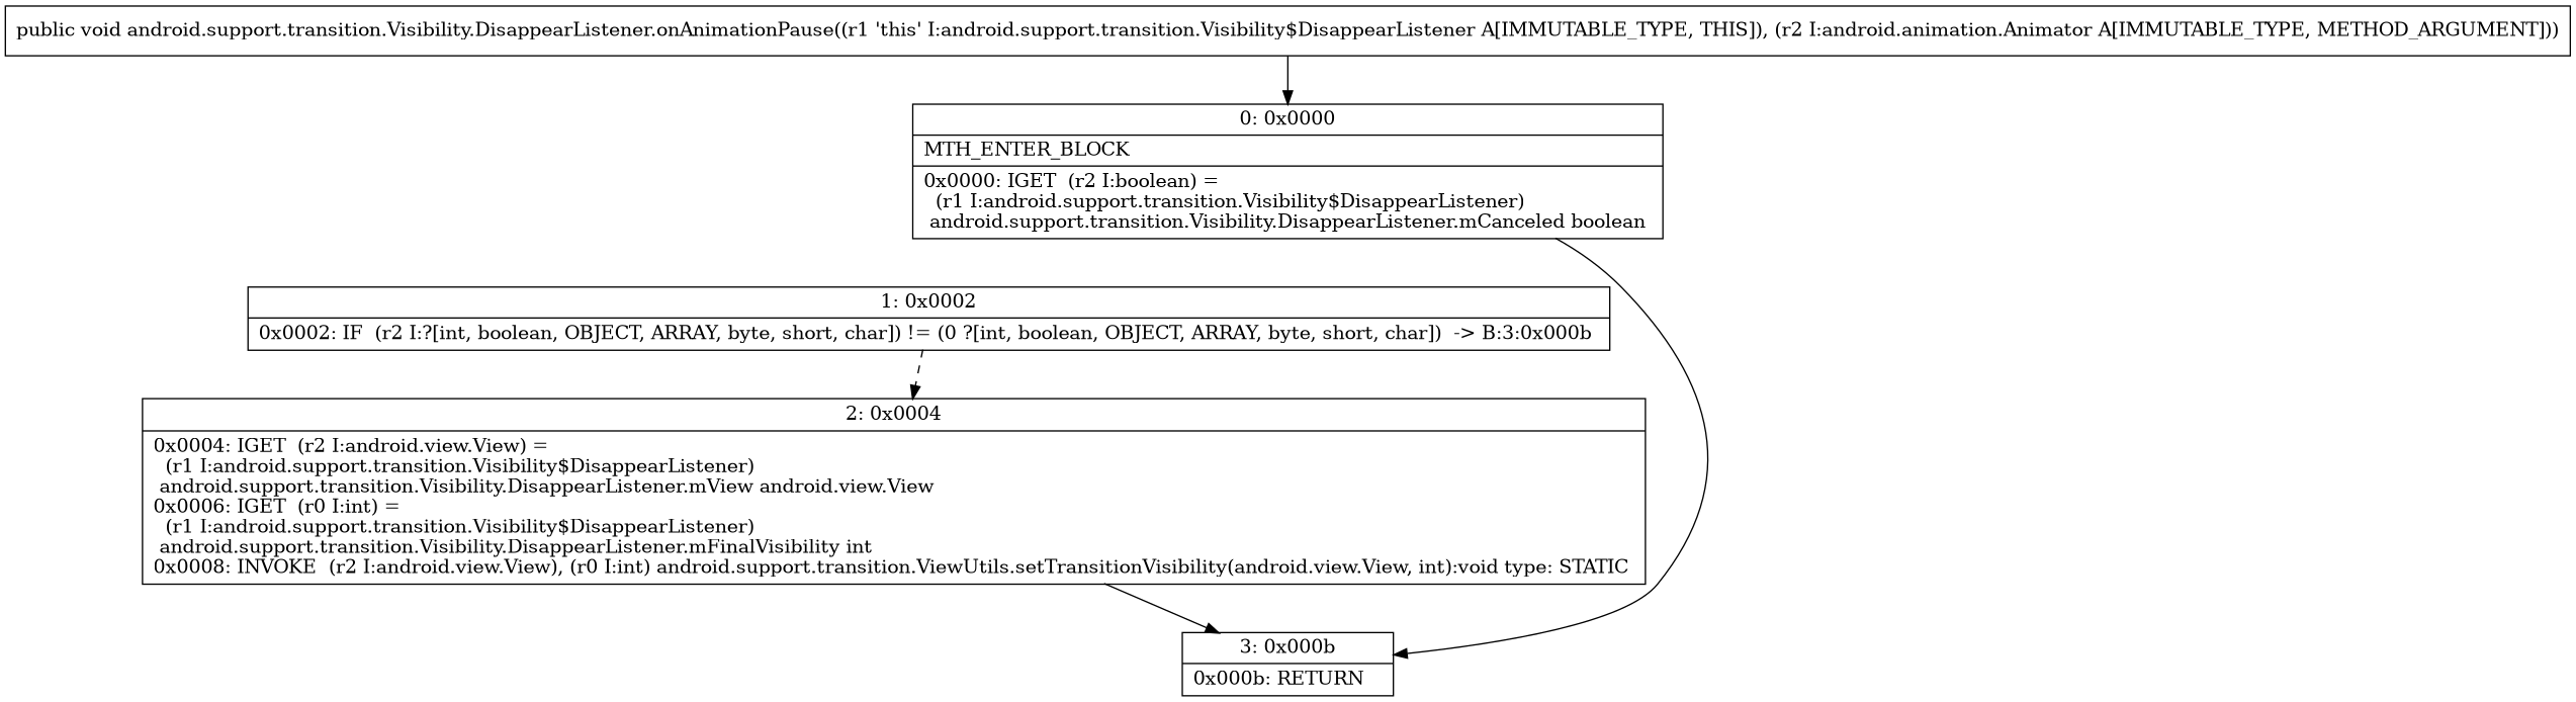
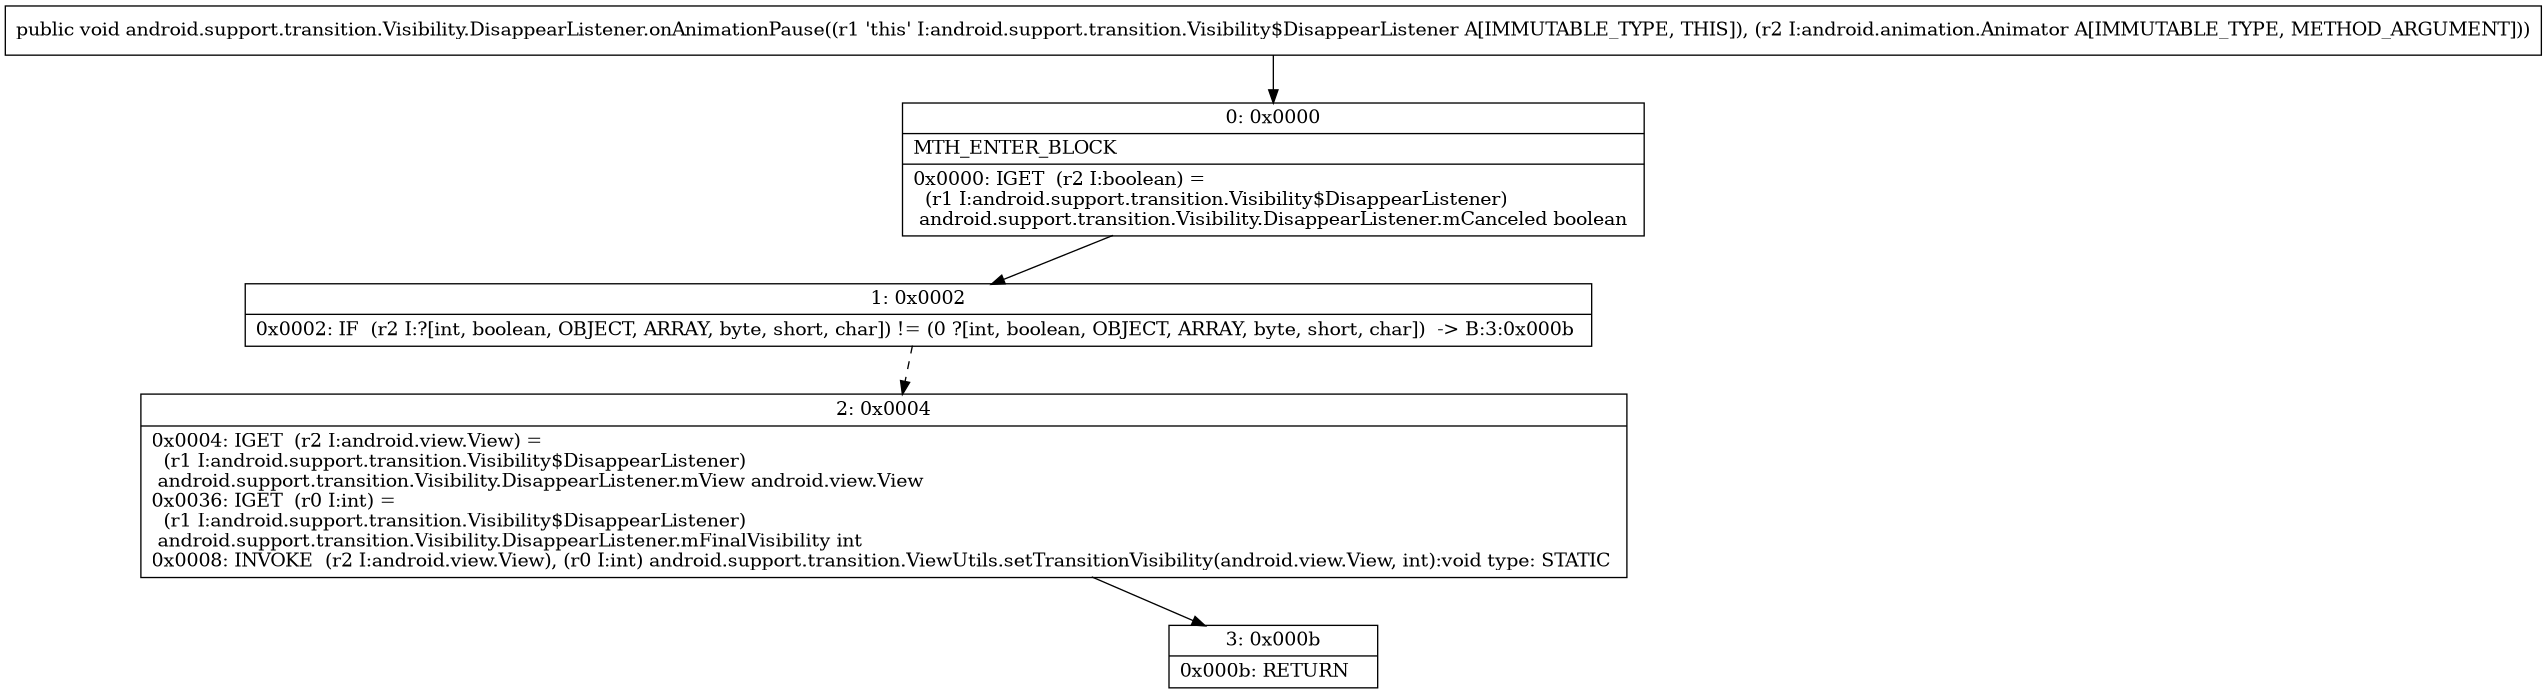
  digraph {
    node [shape=record]
    n1 [label="{0\:\ 0x0000|MTH_ENTER_BLOCK\l|0x0000: IGET  (r2 I:boolean) = \l  (r1 I:android.support.transition.Visibility$DisappearListener)\l android.support.transition.Visibility.DisappearListener.mCanceled boolean \l}"]
    n2 [label="{1\:\ 0x0002|0x0002: IF  (r2 I:?[int, boolean, OBJECT, ARRAY, byte, short, char]) != (0 ?[int, boolean, OBJECT, ARRAY, byte, short, char])  \-\> B:3:0x000b \l}"]
-   n3 [label="{2\:\ 0x0004|0x0004: IGET  (r2 I:android.view.View) = \l  (r1 I:android.support.transition.Visibility$DisappearListener)\l android.support.transition.Visibility.DisappearListener.mView android.view.View \l0x0006: IGET  (r0 I:int) = \l  (r1 I:android.support.transition.Visibility$DisappearListener)\l android.support.transition.Visibility.DisappearListener.mFinalVisibility int \l0x0008: INVOKE  (r2 I:android.view.View), (r0 I:int) android.support.transition.ViewUtils.setTransitionVisibility(android.view.View, int):void type: STATIC \l}"]
+   n3 [label="{2\:\ 0x0004|0x0004: IGET  (r2 I:android.view.View) = \l  (r1 I:android.support.transition.Visibility$DisappearListener)\l android.support.transition.Visibility.DisappearListener.mView android.view.View \l0x0036: IGET  (r0 I:int) = \l  (r1 I:android.support.transition.Visibility$DisappearListener)\l android.support.transition.Visibility.DisappearListener.mFinalVisibility int \l0x0008: INVOKE  (r2 I:android.view.View), (r0 I:int) android.support.transition.ViewUtils.setTransitionVisibility(android.view.View, int):void type: STATIC \l}"]
    n4 [label="{3\:\ 0x000b|0x000b: RETURN   \l}"]
    n5 [label="{public void android.support.transition.Visibility.DisappearListener.onAnimationPause((r1 'this' I:android.support.transition.Visibility$DisappearListener A[IMMUTABLE_TYPE, THIS]), (r2 I:android.animation.Animator A[IMMUTABLE_TYPE, METHOD_ARGUMENT])) }"]
-   n1 -> n4
+   n1 -> n2
    n2 -> n3 [style=dashed]
    n3 -> n4
    n5 -> n1
  }
